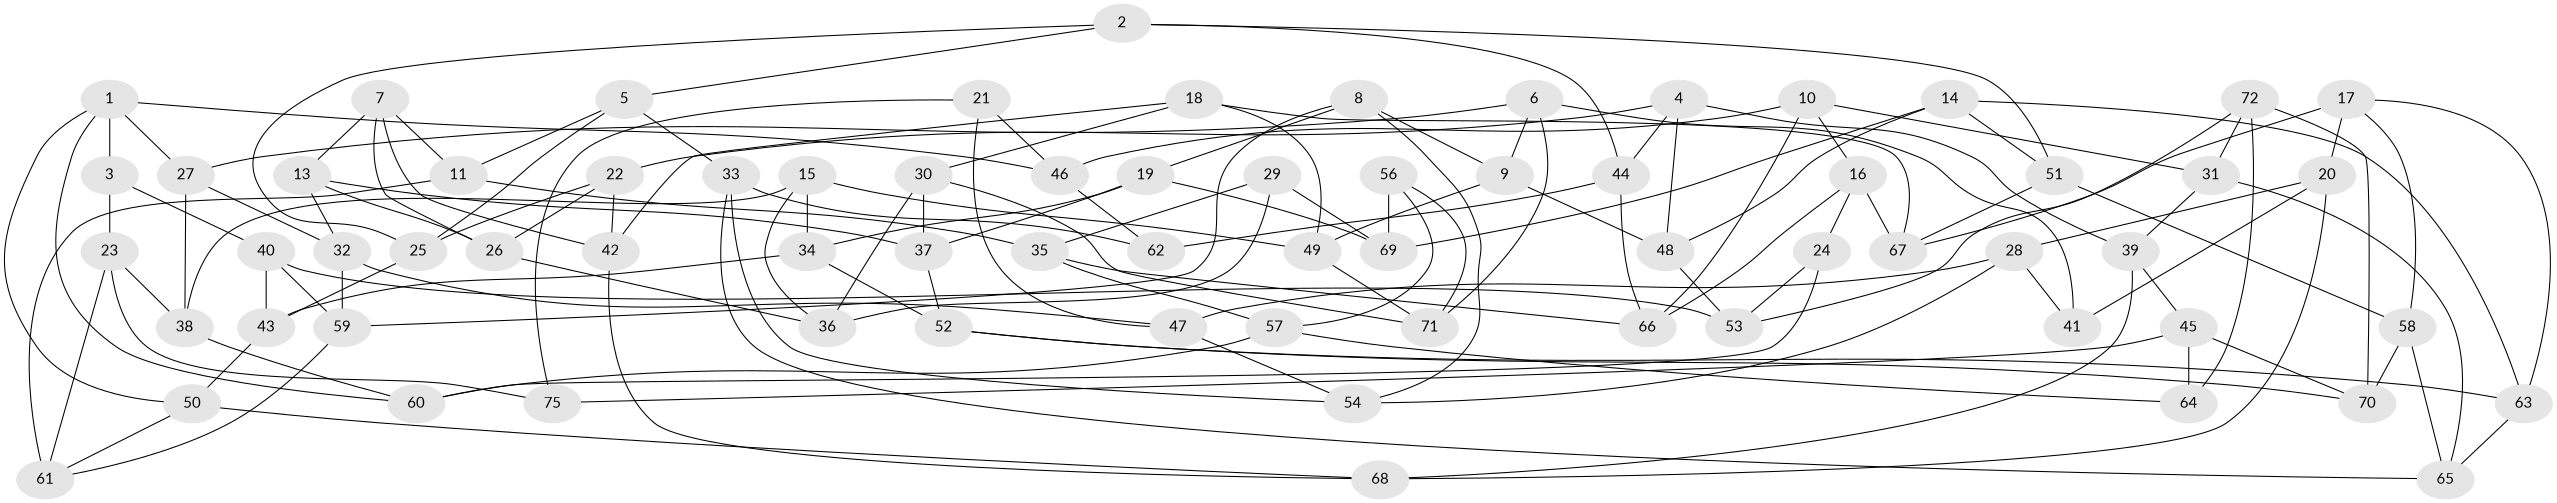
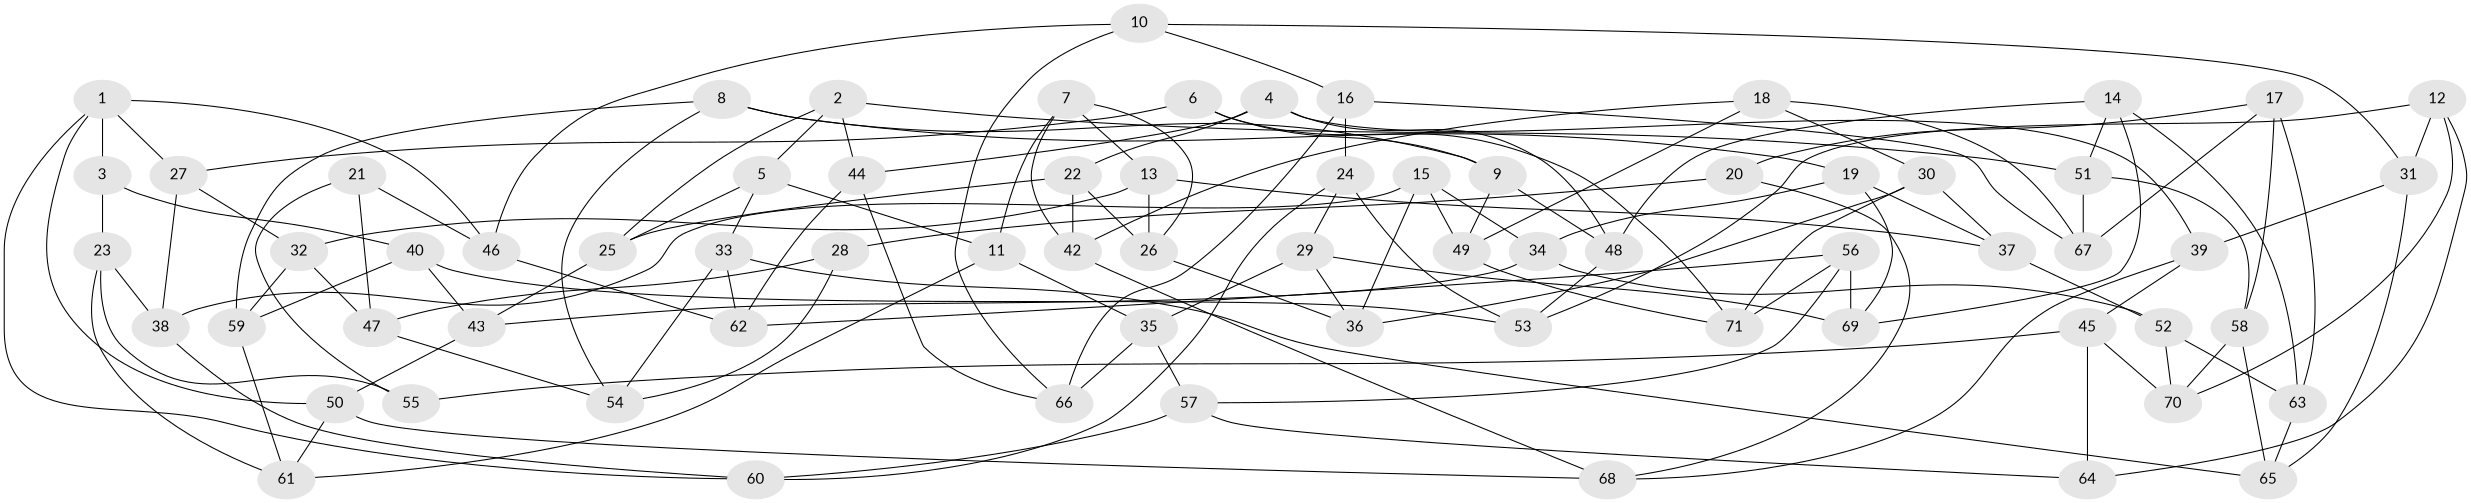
  graph {
    fontname=Lato
    node [color=gray90 fontname=Lato style=filled]
    edge [fontname=Lato]
    1
    3
    46
    50
    60
    27
    23
    40
    62
    61
    68
    2
    5
    25
    44
    51
    11
    33
    43
    66
    67
    58
    38
-   55 [label=75]
+   55
    32
    59
    53
    4
    22
    39
    48
    26
    42
    45
    35
    54
    65
    6
    9
-   41
    71
    49
    7
    13
    37
    36
    8
    19
    69
    34
    10
    16
    31
    24
    57
-   12 [label=72]
+   12
    64
    70
    47
    52
    14
    63
    15
    29
    17
    20
    28
    18
    30
    21
    56
    1 -- 3
    1 -- 46
    1 -- 50
    1 -- 60
    1 -- 27
    3 -- 23
    3 -- 40
    46 -- 62
    50 -- 61
    50 -- 68
    27 -- 38
    27 -- 32
    23 -- 61
    23 -- 38
    23 -- 55
    40 -- 43
    40 -- 59
    40 -- 53
    2 -- 5
    2 -- 25
    2 -- 44
    2 -- 51
    5 -- 25
    5 -- 11
    5 -- 33
    25 -- 43
    44 -- 62
    44 -- 66
    51 -- 67
    51 -- 58
    11 -- 61
    11 -- 35
    33 -- 62
    33 -- 54
    33 -- 65
    43 -- 50
    58 -- 65
    58 -- 70
    38 -- 60
    32 -- 59
    32 -- 47
    59 -- 61
    4 -- 44
    4 -- 22
    4 -- 39
    4 -- 48
    22 -- 25
    22 -- 26
    22 -- 42
    39 -- 68
    39 -- 45
    48 -- 53
    26 -- 36
    42 -- 68
    45 -- 55
    45 -- 64
    45 -- 70
    35 -- 66
    35 -- 57
    6 -- 27
    6 -- 9
-   6 -- 41
    6 -- 71
    9 -- 48
    9 -- 49
    49 -- 71
    7 -- 11
    7 -- 26
    7 -- 42
    7 -- 13
    13 -- 32
    13 -- 26
    13 -- 37
    37 -- 52
    8 -- 59
    8 -- 54
    8 -- 9
    8 -- 19
    19 -- 37
    19 -- 69
    19 -- 34
    34 -- 43
    34 -- 52
    10 -- 46
    10 -- 66
    10 -- 16
    10 -- 31
    16 -- 66
    16 -- 67
    16 -- 24
    31 -- 39
    31 -- 65
    24 -- 60
    24 -- 53
+   24 -- 29
    57 -- 60
    57 -- 64
    12 -- 53
    12 -- 31
    12 -- 64
    12 -- 70
    47 -- 54
    52 -- 70
    52 -- 63
    14 -- 51
    14 -- 48
    14 -- 69
    14 -- 63
    63 -- 65
    15 -- 38
    15 -- 49
    15 -- 36
    15 -- 34
    29 -- 35
    29 -- 36
    29 -- 69
    17 -- 67
    17 -- 58
    17 -- 63
    17 -- 20
    20 -- 68
-   20 -- 41
    20 -- 28
    28 -- 54
-   28 -- 41
    28 -- 47
    18 -- 67
    18 -- 42
    18 -- 49
    18 -- 30
    30 -- 71
    30 -- 37
    30 -- 36
    21 -- 46
    21 -- 55
    21 -- 47
+   56 -- 62
    56 -- 71
    56 -- 69
    56 -- 57
  }
